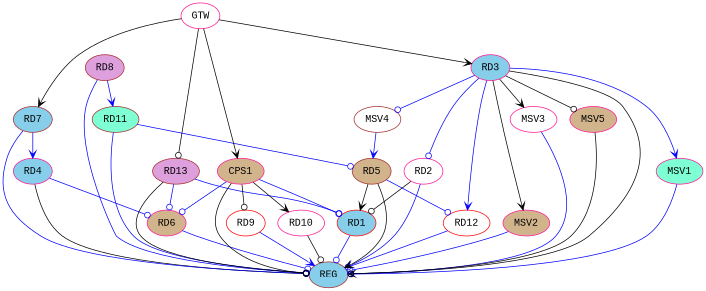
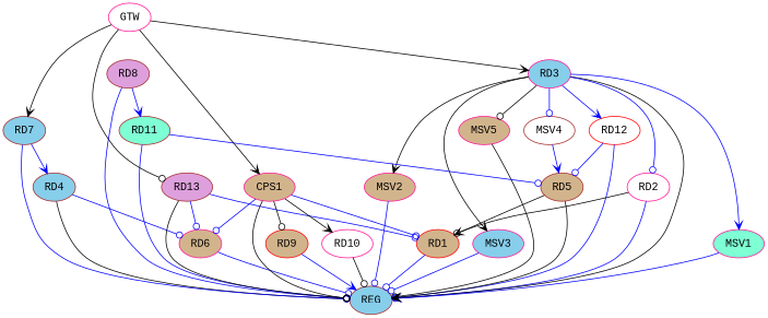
  strict digraph {
    fontname="Liberation Mono"
    node [color=deeppink fillcolor=skyblue fontname="Liberation Mono" style=filled]
    edge [arrowhead=odot color=blue fontname="Liberation Mono"]
-   n1 [color=red label=RD1]
+   n1 [color=red fillcolor=tan label=RD1]
    n2 [color=brown label=REG]
    n3 [fillcolor=white label=RD2]
    n4 [label=RD3]
    n5 [color=red fillcolor=white label=RD12]
    n6 [fillcolor=aquamarine label=MSV1]
    n7 [fillcolor=tan label=MSV2]
-   n8 [fillcolor=white label=MSV3]
+   n8 [label=MSV3]
    n9 [color=brown fillcolor=white label=MSV4]
    n10 [fillcolor=tan label=MSV5]
    n11 [color=brown fillcolor=tan label=RD5]
-   n12 [label=RD4]
+   n12 [color=brown label=RD4]
    n13 [fillcolor=tan label=RD6]
    n14 [color=brown label=RD7]
    n15 [color=brown fillcolor=plum label=RD8]
    n16 [color=brown fillcolor=aquamarine label=RD11]
-   n17 [color=red fillcolor=white label=RD9]
+   n17 [color=red fillcolor=tan label=RD9]
    n18 [fillcolor=white label=RD10]
    n19 [color=brown fillcolor=plum label=RD13]
    n20 [fillcolor=tan label=CPS1]
    n21 [fillcolor=white label=GTW]
    n1 -> n2
    n3 -> n1 [color=black]
    n3 -> n2 [arrowhead=vee]
    n4 -> n2 [arrowhead=vee color=black]
    n4 -> n3
    n4 -> n5 [arrowhead=vee]
    n4 -> n6 [arrowhead=vee]
    n4 -> n7 [arrowhead=vee color=black]
    n4 -> n8 [arrowhead=vee color=black]
    n4 -> n9
    n4 -> n10 [color=black]
    n5 -> n2
-   n11 -> n5
+   n5 -> n11
    n6 -> n2
    n7 -> n2
    n8 -> n2
    n9 -> n11 [arrowhead=vee]
    n10 -> n2 [color=black]
    n11 -> n1 [arrowhead=vee color=black]
    n11 -> n2 [arrowhead=vee color=black]
    n12 -> n2 [color=black]
    n12 -> n13
    n13 -> n2
    n14 -> n2
    n14 -> n12 [arrowhead=vee]
    n15 -> n2
    n15 -> n16 [arrowhead=vee]
    n16 -> n2
    n16 -> n11
    n17 -> n2 [arrowhead=vee]
    n18 -> n2 [color=black]
    n19 -> n1
    n19 -> n2 [color=black]
    n19 -> n13
    n20 -> n1
    n20 -> n2 [color=black]
    n20 -> n13
    n20 -> n17 [color=black]
    n20 -> n18 [arrowhead=vee color=black]
    n21 -> n4 [arrowhead=vee color=black]
    n21 -> n14 [arrowhead=vee color=black]
    n21 -> n19 [color=black]
    n21 -> n20 [arrowhead=vee color=black]
  }
